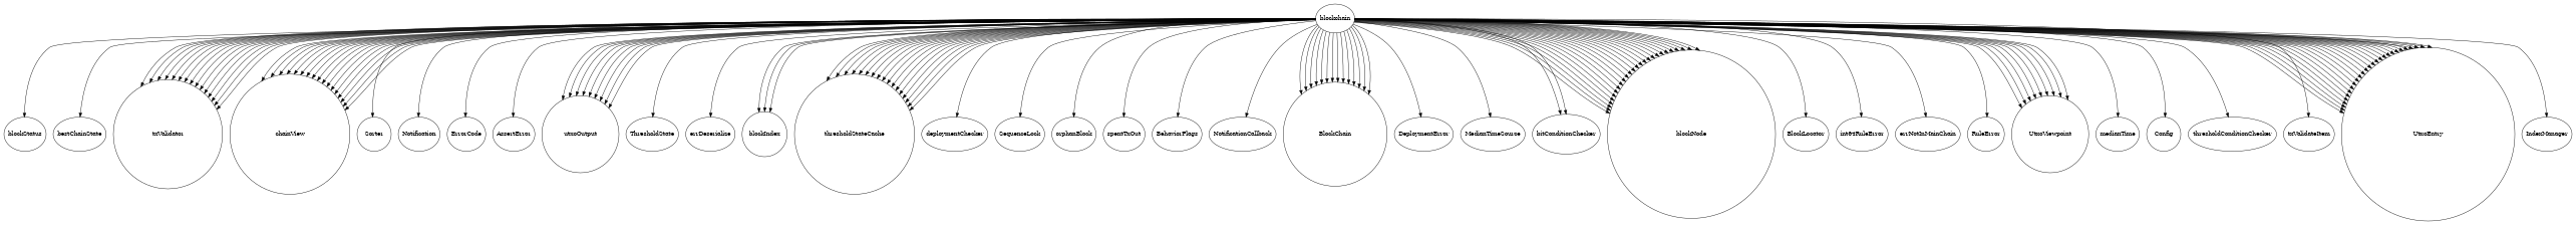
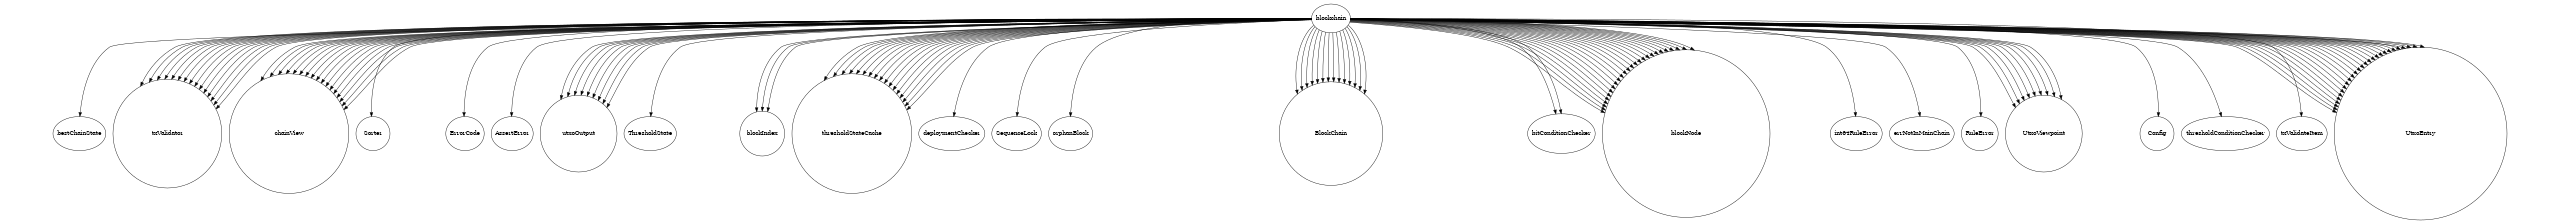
  digraph {
-   n1 [height=1.1851851851851811 label=blockStatus width=1.1851851851851811]
    n2 [height=1.1851851851851811 label=bestChainState width=1.1851851851851811]
    n3 [height=3.7777777777777737 label=txValidator width=3.7777777777777737]
    n4 [height=4.148148148148145 label=chainView width=4.148148148148145]
    n5 [height=1.1851851851851811 label=Sorter width=1.1851851851851811]
-   n6 [height=1.1851851851851811 label=Notification width=1.1851851851851811]
    n7 [height=1.1851851851851811 label=ErrorCode width=1.1851851851851811]
    n8 [height=1.1851851851851811 label=AssertError width=1.1851851851851811]
    n9 [height=2.666666666666665 label=utxoOutput width=2.666666666666665]
    n10 [height=1 label=blockchain width=1]
    n11 [height=1.1851851851851811 label=ThresholdState width=1.1851851851851811]
-   n12 [height=1.1851851851851811 label=errDeserialize width=1.1851851851851811]
    n13 [height=1.555555555555552 label=blockIndex width=1.555555555555552]
    n14 [height=4.148148148148145 label=thresholdStateCache width=4.148148148148145]
    n15 [height=1.1851851851851811 label=deploymentChecker width=1.1851851851851811]
    n16 [height=1.1851851851851811 label=SequenceLock width=1.1851851851851811]
    n17 [height=1.1851851851851811 label=orphanBlock width=1.1851851851851811]
-   n18 [height=1.1851851851851811 label=spentTxOut width=1.1851851851851811]
-   n19 [height=1.1851851851851811 label=BehaviorFlags width=1.1851851851851811]
-   n20 [height=1.1851851851851811 label=NotificationCallback width=1.1851851851851811]
    n21 [height=3.5925925925925926 label=BlockChain width=3.5925925925925926]
-   n22 [height=1.1851851851851811 label=DeploymentError width=1.1851851851851811]
-   n23 [height=1.1851851851851811 label=MedianTimeSource width=1.1851851851851811]
    n24 [height=1.3703703703703711 label=bitConditionChecker width=1.3703703703703711]
    n25 [height=5.8148148148148096 label=blockNode width=5.8148148148148096]
-   n26 [height=1.1851851851851811 label=BlockLocator width=1.1851851851851811]
    n27 [height=1.1851851851851811 label=int64RuleError width=1.1851851851851811]
    n28 [height=1.1851851851851811 label=errNotInMainChain width=1.1851851851851811]
    n29 [height=1.1851851851851811 label=RuleError width=1.1851851851851811]
    n30 [height=2.666666666666665 label=UtxoViewpoint width=2.666666666666665]
-   n31 [height=1.1851851851851811 label=medianTime width=1.1851851851851811]
    n32 [height=1.1851851851851811 label=Config width=1.1851851851851811]
    n33 [height=1.1851851851851811 label=thresholdConditionChecker width=1.1851851851851811]
    n34 [height=1.1851851851851811 label=txValidateItem width=1.1851851851851811]
    n35 [height=6 label=UtxoEntry width=6]
-   n36 [height=1.1851851851851811 label=IndexManager width=1.1851851851851811]
-   n10 -> n1
    n10 -> n2
    n10 -> n3
    n10 -> n3
    n10 -> n3
    n10 -> n3
    n10 -> n3
    n10 -> n3
    n10 -> n3
    n10 -> n3
    n10 -> n3
    n10 -> n3
    n10 -> n3
    n10 -> n3
    n10 -> n3
    n10 -> n3
    n10 -> n3
    n10 -> n4
    n10 -> n4
    n10 -> n4
    n10 -> n4
    n10 -> n4
    n10 -> n4
    n10 -> n4
    n10 -> n4
    n10 -> n4
    n10 -> n4
    n10 -> n4
    n10 -> n4
    n10 -> n4
    n10 -> n4
    n10 -> n4
    n10 -> n4
    n10 -> n4
    n10 -> n5
-   n10 -> n6
    n10 -> n7
    n10 -> n8
    n10 -> n9
    n10 -> n9
    n10 -> n9
    n10 -> n9
    n10 -> n9
    n10 -> n9
    n10 -> n9
    n10 -> n9
    n10 -> n9
    n10 -> n11
-   n10 -> n12
    n10 -> n13
    n10 -> n13
    n10 -> n13
    n10 -> n14
    n10 -> n14
    n10 -> n14
    n10 -> n14
    n10 -> n14
    n10 -> n14
    n10 -> n14
    n10 -> n14
    n10 -> n14
    n10 -> n14
    n10 -> n14
    n10 -> n14
    n10 -> n14
    n10 -> n14
    n10 -> n14
    n10 -> n14
    n10 -> n14
    n10 -> n15
    n10 -> n16
    n10 -> n17
-   n10 -> n18
-   n10 -> n19
-   n10 -> n20
    n10 -> n21
    n10 -> n21
    n10 -> n21
    n10 -> n21
    n10 -> n21
    n10 -> n21
    n10 -> n21
    n10 -> n21
    n10 -> n21
    n10 -> n21
    n10 -> n21
    n10 -> n21
    n10 -> n21
    n10 -> n21
-   n10 -> n22
-   n10 -> n23
    n10 -> n24
    n10 -> n24
    n10 -> n25
    n10 -> n25
    n10 -> n25
    n10 -> n25
    n10 -> n25
    n10 -> n25
    n10 -> n25
    n10 -> n25
    n10 -> n25
    n10 -> n25
    n10 -> n25
    n10 -> n25
    n10 -> n25
    n10 -> n25
    n10 -> n25
    n10 -> n25
    n10 -> n25
    n10 -> n25
    n10 -> n25
    n10 -> n25
    n10 -> n25
    n10 -> n25
    n10 -> n25
    n10 -> n25
    n10 -> n25
    n10 -> n25
-   n10 -> n26
    n10 -> n27
    n10 -> n28
    n10 -> n29
    n10 -> n30
    n10 -> n30
    n10 -> n30
    n10 -> n30
    n10 -> n30
    n10 -> n30
    n10 -> n30
    n10 -> n30
    n10 -> n30
-   n10 -> n31
    n10 -> n32
    n10 -> n33
    n10 -> n34
    n10 -> n35
    n10 -> n35
    n10 -> n35
    n10 -> n35
    n10 -> n35
    n10 -> n35
    n10 -> n35
    n10 -> n35
    n10 -> n35
    n10 -> n35
    n10 -> n35
    n10 -> n35
    n10 -> n35
    n10 -> n35
    n10 -> n35
    n10 -> n35
    n10 -> n35
    n10 -> n35
    n10 -> n35
    n10 -> n35
    n10 -> n35
    n10 -> n35
    n10 -> n35
    n10 -> n35
    n10 -> n35
    n10 -> n35
    n10 -> n35
-   n10 -> n36
  }
